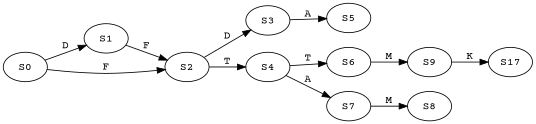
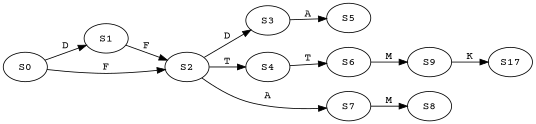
  strict digraph {
    fontname="Courier Prime"
    rankdir=LR
    node [fontname="Courier Prime"]
    edge [fontname="Courier Prime"]
    S0
    S1
    S2
    S3
    S4
    S5
    S6
    S7
    S9
    S8
    n11 [label=S17]
    S0 -> S1 [label=D]
    S0 -> S2 [label=F]
    S1 -> S2 [label=F]
    S2 -> S3 [label=D]
    S2 -> S4 [label=T]
    S3 -> S5 [label=A]
    S4 -> S6 [label=T]
-   S4 -> S7 [label=A]
+   S2 -> S7 [label=A]
    S6 -> S9 [label=M]
    S7 -> S8 [label=M]
    S9 -> n11 [label=K]
  }
